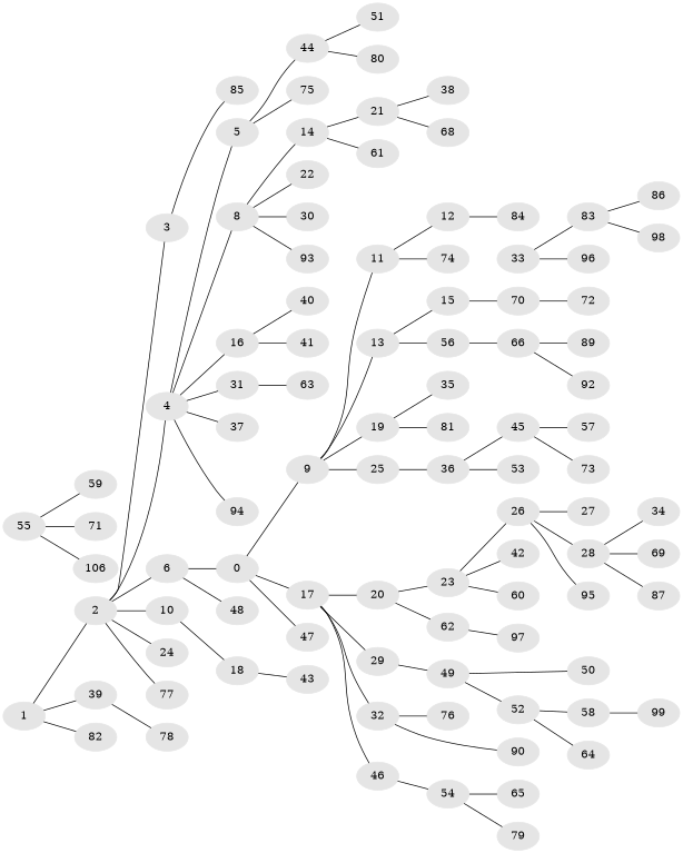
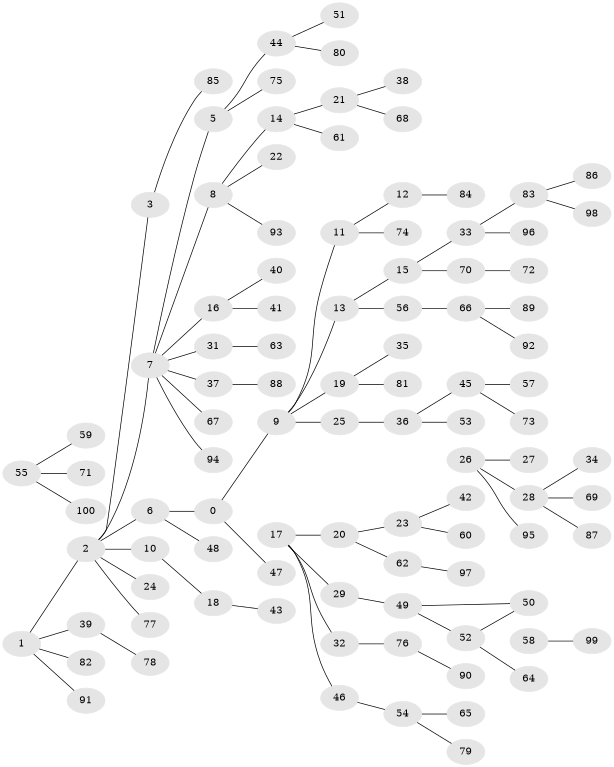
  graph {
    fontname="DejaVu Serif"
    rankdir=LR
    node [color=gray90 fontname="DejaVu Serif" style=filled]
    edge [fontname="DejaVu Serif"]
    1
    2
    39
    82
+   91
    3
-   4
+   4 [label=7]
    6
    10
    24
    77
    78
    85
    5
    8
    16
    31
    37
+   67
    94
    n21 [label=0]
    48
    18
    44
    75
    14
    22
-   30
    93
    40
    41
    63
+   88
    51
    80
    9
    17
    47
    11
    13
    19
    25
    20
    29
    32
    46
    21
    61
    12
    74
    15
    56
    35
    81
    36
    43
    84
    33
    70
    66
    38
    68
    83
    96
    72
    23
    62
    49
    76
    90
    54
    26
    42
    60
    97
    27
    28
    95
    45
    53
    34
    69
    87
    50
    52
    86
    98
    57
    73
    55
    59
    71
-   100 [label=106]
+   100
    65
    79
    58
    64
    99
    89
    92
    1 -- 2
    1 -- 39
    1 -- 82
+   1 -- 91
    2 -- 3
    2 -- 4
    2 -- 6
    2 -- 10
    2 -- 24
    2 -- 77
    39 -- 78
    3 -- 85
    4 -- 5
    4 -- 8
    4 -- 16
    4 -- 31
    4 -- 37
+   4 -- 67
    4 -- 94
    6 -- n21
    6 -- 48
    10 -- 18
    5 -- 44
    5 -- 75
    8 -- 14
    8 -- 22
-   8 -- 30
    8 -- 93
    16 -- 40
    16 -- 41
    31 -- 63
+   37 -- 88
    n21 -- 9
-   n21 -- 17
    n21 -- 47
    18 -- 43
    44 -- 51
    44 -- 80
    14 -- 21
    14 -- 61
    9 -- 11
    9 -- 13
    9 -- 19
    9 -- 25
    17 -- 20
    17 -- 29
    17 -- 32
    17 -- 46
    11 -- 12
    11 -- 74
    13 -- 15
    13 -- 56
    19 -- 35
    19 -- 81
    25 -- 36
    20 -- 23
    20 -- 62
    29 -- 49
    32 -- 76
-   32 -- 90
+   76 -- 90
    46 -- 54
    21 -- 38
    21 -- 68
    12 -- 84
+   15 -- 33
    15 -- 70
    56 -- 66
    36 -- 45
    36 -- 53
    33 -- 83
    33 -- 96
    70 -- 72
    66 -- 89
    66 -- 92
    83 -- 86
    83 -- 98
-   23 -- 26
    23 -- 42
    23 -- 60
    62 -- 97
    49 -- 50
    49 -- 52
    54 -- 65
    54 -- 79
    26 -- 27
    26 -- 28
    26 -- 95
    28 -- 34
    28 -- 69
    28 -- 87
    45 -- 57
    45 -- 73
-   52 -- 58
+   52 -- 50
    52 -- 64
    55 -- 59
    55 -- 71
    55 -- 100
    58 -- 99
  }
